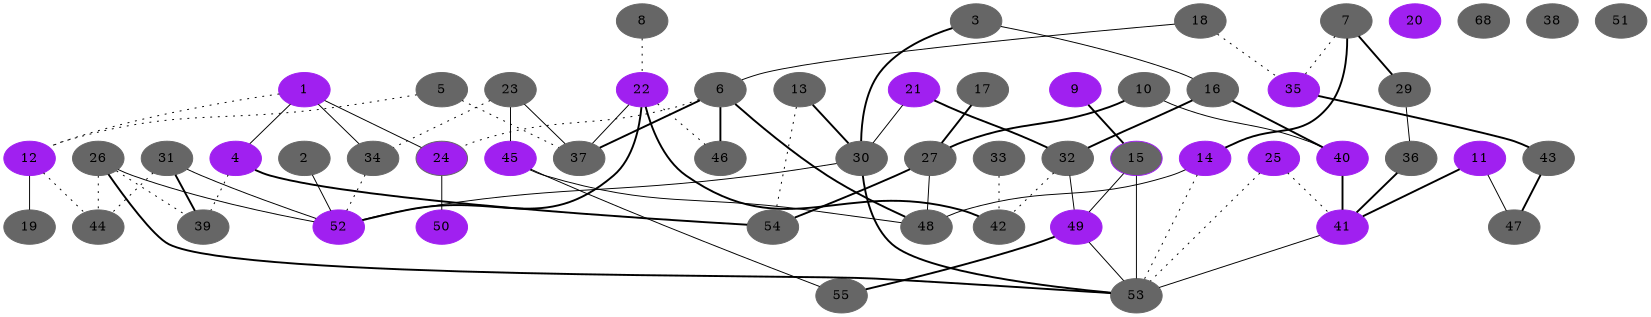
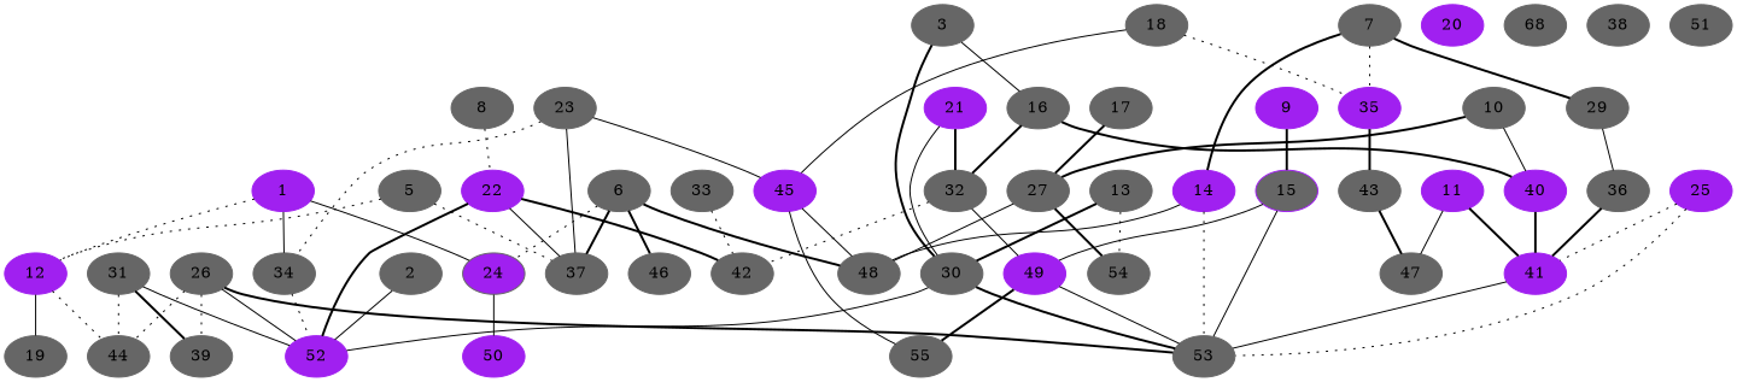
  graph {
    node [color=gray40 style=filled]
    edge [style=solid]
    1 [color=purple]
-   4 [color=purple]
    12 [color=purple]
    24 [fillcolor=purple]
    34
    39
    54
    19
    44
    50 [color=purple]
    52 [color=purple]
    2
    3
    16
    30
    40 [color=purple]
    32
    53
    5
    37
    6
    46
    48
    14 [color=purple]
    7
    29
    35 [color=purple]
    36
    43
    22 [color=purple]
    8
    15 [color=purple fillcolor=gray40]
    49 [color=purple]
    42
    9 [color=purple]
    10
    27
    41 [color=purple]
    11 [color=purple]
    47
    13
    55
    17
    18
    45 [color=purple]
    20 [color=purple]
    21 [color=purple]
    23
    25 [color=purple]
    26
    n51 [label=68]
    31
    33
    38
    51
-   1 -- 4
    1 -- 12 [style=dotted]
    1 -- 24
    1 -- 34
-   4 -- 39 [style=dotted]
-   4 -- 54 [style=bold]
    12 -- 19
    12 -- 44 [style=dotted]
    24 -- 50
    34 -- 52 [style=dotted]
    2 -- 52
    3 -- 16
    3 -- 30 [style=bold]
    16 -- 40 [style=bold]
    16 -- 32 [style=bold]
    30 -- 52
    30 -- 53 [style=bold]
    40 -- 41 [style=bold]
    32 -- 49
    32 -- 42 [style=dotted]
    5 -- 12 [style=dotted]
    5 -- 37 [style=dotted]
    6 -- 24 [style=dotted]
    6 -- 37 [style=bold]
    6 -- 46 [style=bold]
    6 -- 48 [style=bold]
    14 -- 53 [style=dotted]
    14 -- 48
    7 -- 14 [style=bold]
    7 -- 29 [style=bold]
    7 -- 35 [style=dotted]
    29 -- 36
    35 -- 43 [style=bold]
    36 -- 41 [style=bold]
    43 -- 47 [style=bold]
    22 -- 52 [style=bold]
    22 -- 37
-   22 -- 46 [style=dotted]
    22 -- 42 [style=bold]
    8 -- 22 [style=dotted]
    15 -- 53
    15 -- 49
    49 -- 53
    49 -- 55 [style=bold]
    9 -- 15 [style=bold]
    10 -- 40
    10 -- 27 [style=bold]
    27 -- 54 [style=bold]
    27 -- 48
    41 -- 53
    11 -- 41 [style=bold]
    11 -- 47
    13 -- 54 [style=dotted]
    13 -- 30 [style=bold]
    17 -- 27 [style=bold]
    18 -- 35 [style=dotted]
-   18 -- 6
+   18 -- 45
    45 -- 48
    45 -- 55
    21 -- 30
    21 -- 32 [style=bold]
    23 -- 34 [style=dotted]
    23 -- 37
    23 -- 45
    25 -- 53 [style=dotted]
    25 -- 41 [style=dotted]
    26 -- 39 [style=dotted]
    26 -- 44 [style=dotted]
    26 -- 52
    26 -- 53 [style=bold]
    31 -- 39 [style=bold]
    31 -- 44 [style=dotted]
    31 -- 52
    33 -- 42 [style=dotted]
  }
